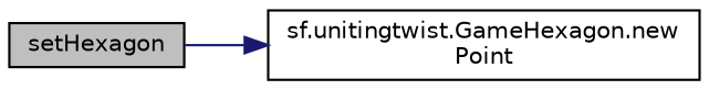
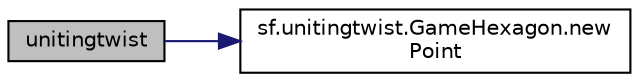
  digraph {
    rankdir=LR
    node [color=black fontname=Helvetica fontsize=10 shape=record style=filled]
-   n1 [fillcolor=grey75 fontcolor=black height=0.2 label=setHexagon width=0.4]
+   n1 [fillcolor=grey75 fontcolor=black height=0.2 label=unitingtwist width=0.4]
    n2 [fillcolor=white height=0.2 label="sf.unitingtwist.GameHexagon.new\lPoint" width=0.4]
    n1 -> n2 [color=midnightblue fontname=Helvetica fontsize=10 labelfontname=Helvetica labelfontsize=10 style=solid]
  }
